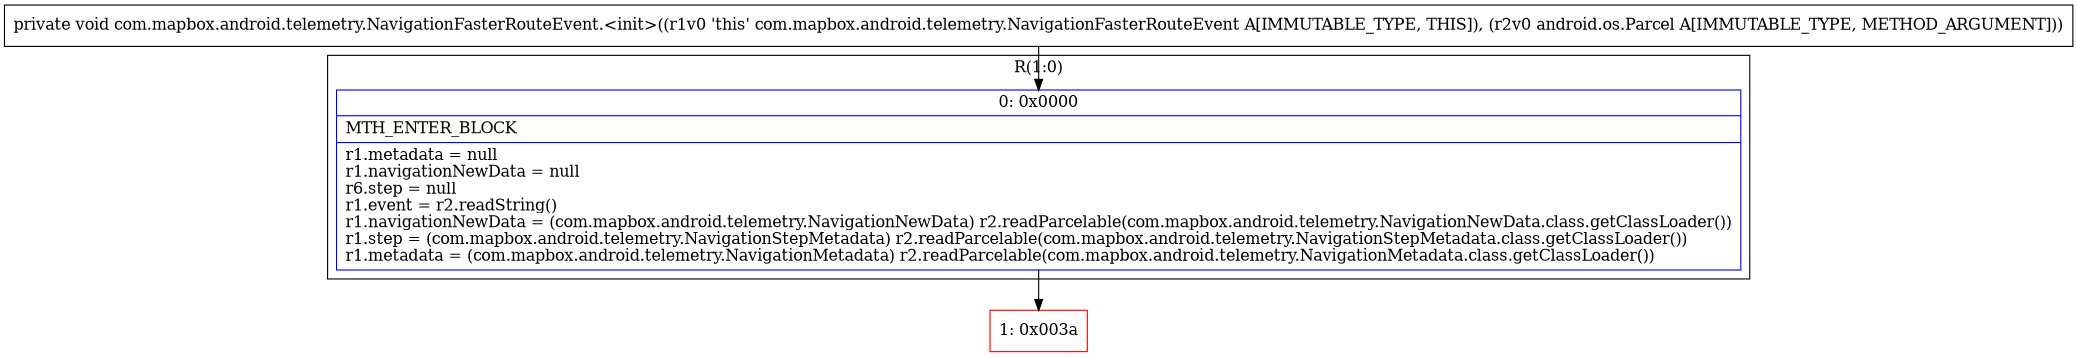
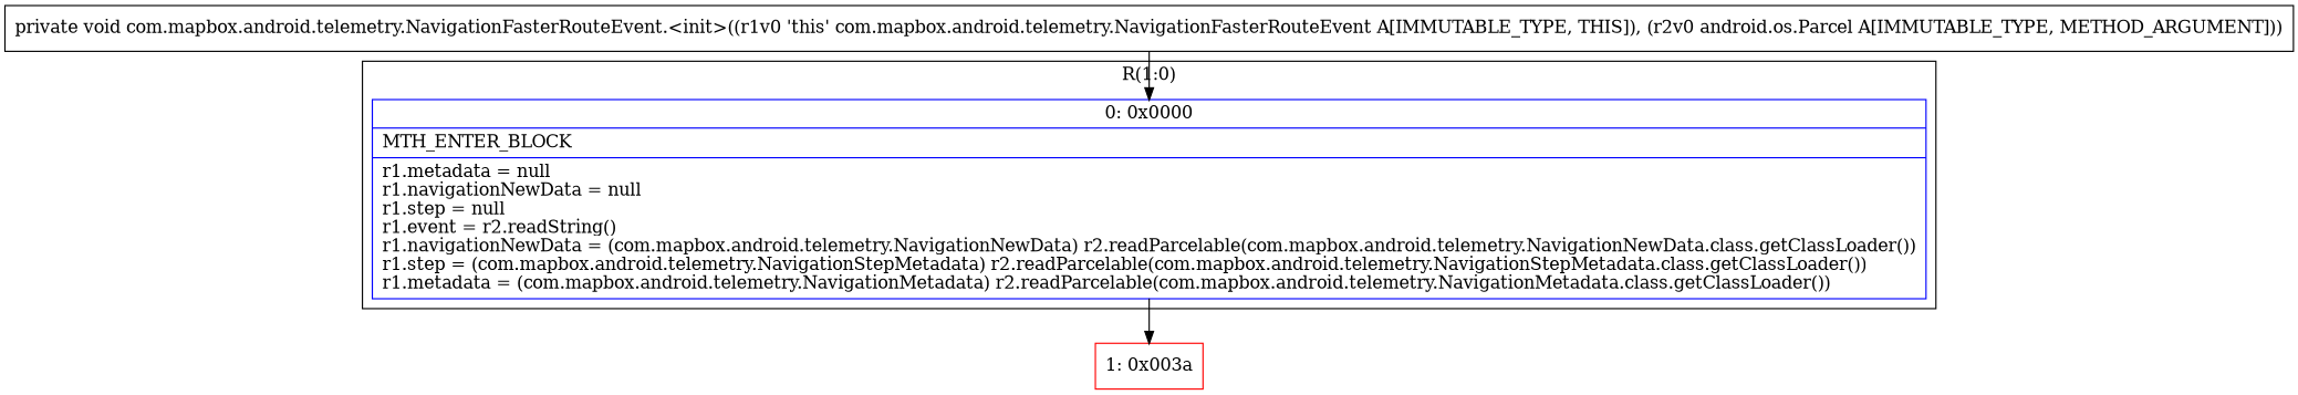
  digraph {
    node [shape=record]
-   n1 [color=blue label="{0\:\ 0x0000|MTH_ENTER_BLOCK\l|r1.metadata = null\lr1.navigationNewData = null\lr6.step = null\lr1.event = r2.readString()\lr1.navigationNewData = (com.mapbox.android.telemetry.NavigationNewData) r2.readParcelable(com.mapbox.android.telemetry.NavigationNewData.class.getClassLoader())\lr1.step = (com.mapbox.android.telemetry.NavigationStepMetadata) r2.readParcelable(com.mapbox.android.telemetry.NavigationStepMetadata.class.getClassLoader())\lr1.metadata = (com.mapbox.android.telemetry.NavigationMetadata) r2.readParcelable(com.mapbox.android.telemetry.NavigationMetadata.class.getClassLoader())\l}"]
+   n1 [color=blue label="{0\:\ 0x0000|MTH_ENTER_BLOCK\l|r1.metadata = null\lr1.navigationNewData = null\lr1.step = null\lr1.event = r2.readString()\lr1.navigationNewData = (com.mapbox.android.telemetry.NavigationNewData) r2.readParcelable(com.mapbox.android.telemetry.NavigationNewData.class.getClassLoader())\lr1.step = (com.mapbox.android.telemetry.NavigationStepMetadata) r2.readParcelable(com.mapbox.android.telemetry.NavigationStepMetadata.class.getClassLoader())\lr1.metadata = (com.mapbox.android.telemetry.NavigationMetadata) r2.readParcelable(com.mapbox.android.telemetry.NavigationMetadata.class.getClassLoader())\l}"]
    n2 [color=red label="{1\:\ 0x003a}"]
    n3 [label="{private void com.mapbox.android.telemetry.NavigationFasterRouteEvent.\<init\>((r1v0 'this' com.mapbox.android.telemetry.NavigationFasterRouteEvent A[IMMUTABLE_TYPE, THIS]), (r2v0 android.os.Parcel A[IMMUTABLE_TYPE, METHOD_ARGUMENT])) }"]
    subgraph cluster_1 {
      label="R(1:0)"
      n1
    }
    n1 -> n2
    n3 -> n1
  }
